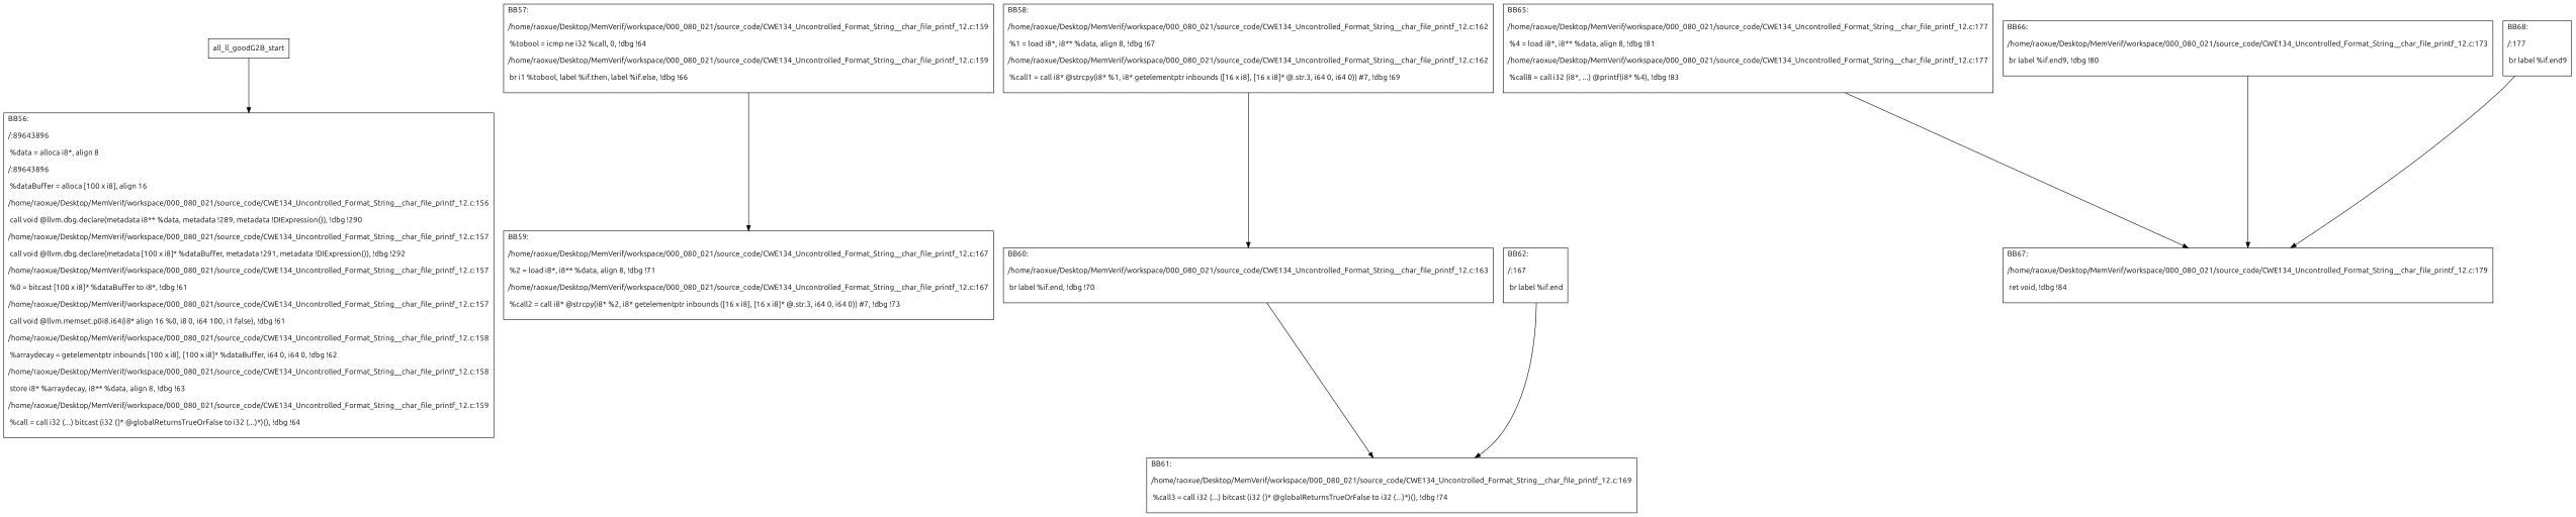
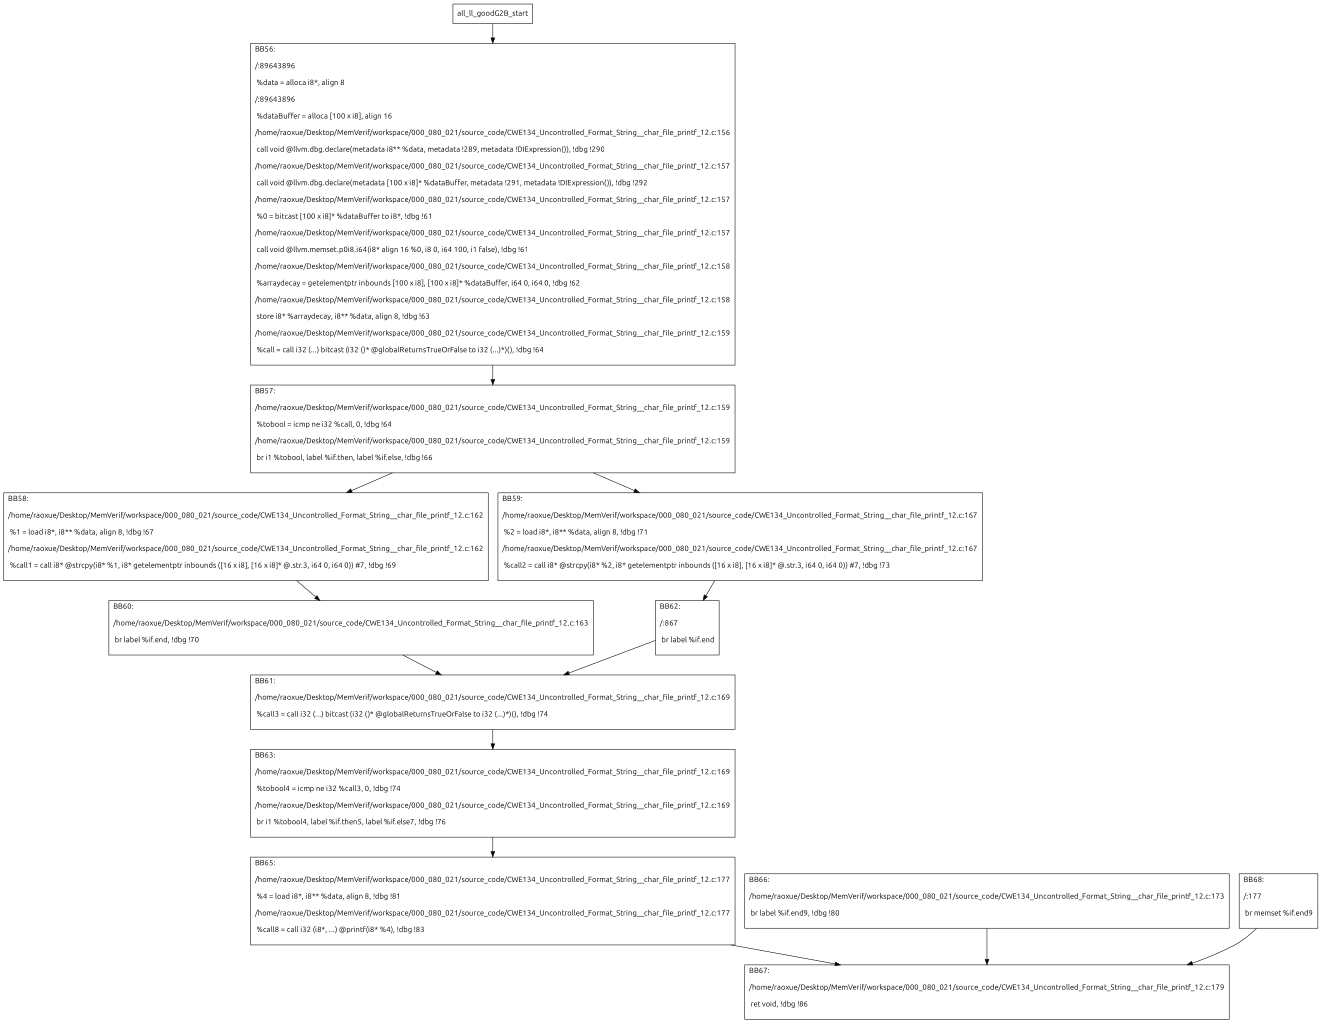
  digraph {
    fontname=Ubuntu
    node [fontname=Ubuntu shape=record]
    edge [fontname=Ubuntu]
    n1 [label="{all_ll_goodG2B_start}"]
    n2 [label="{BB56:\l\l/:89643896\l\n  %data = alloca i8*, align 8\l\n/:89643896\l\n  %dataBuffer = alloca [100 x i8], align 16\l\n/home/raoxue/Desktop/MemVerif/workspace/000_080_021/source_code/CWE134_Uncontrolled_Format_String__char_file_printf_12.c:156\l\n  call void @llvm.dbg.declare(metadata i8** %data, metadata !289, metadata !DIExpression()), !dbg !290\l\n/home/raoxue/Desktop/MemVerif/workspace/000_080_021/source_code/CWE134_Uncontrolled_Format_String__char_file_printf_12.c:157\l\n  call void @llvm.dbg.declare(metadata [100 x i8]* %dataBuffer, metadata !291, metadata !DIExpression()), !dbg !292\l\n/home/raoxue/Desktop/MemVerif/workspace/000_080_021/source_code/CWE134_Uncontrolled_Format_String__char_file_printf_12.c:157\l\n  %0 = bitcast [100 x i8]* %dataBuffer to i8*, !dbg !61\l\n/home/raoxue/Desktop/MemVerif/workspace/000_080_021/source_code/CWE134_Uncontrolled_Format_String__char_file_printf_12.c:157\l\n  call void @llvm.memset.p0i8.i64(i8* align 16 %0, i8 0, i64 100, i1 false), !dbg !61\l\n/home/raoxue/Desktop/MemVerif/workspace/000_080_021/source_code/CWE134_Uncontrolled_Format_String__char_file_printf_12.c:158\l\n  %arraydecay = getelementptr inbounds [100 x i8], [100 x i8]* %dataBuffer, i64 0, i64 0, !dbg !62\l\n/home/raoxue/Desktop/MemVerif/workspace/000_080_021/source_code/CWE134_Uncontrolled_Format_String__char_file_printf_12.c:158\l\n  store i8* %arraydecay, i8** %data, align 8, !dbg !63\l\n/home/raoxue/Desktop/MemVerif/workspace/000_080_021/source_code/CWE134_Uncontrolled_Format_String__char_file_printf_12.c:159\l\n  %call = call i32 (...) bitcast (i32 ()* @globalReturnsTrueOrFalse to i32 (...)*)(), !dbg !64\l\n}"]
    n3 [label="{BB57:\l\l/home/raoxue/Desktop/MemVerif/workspace/000_080_021/source_code/CWE134_Uncontrolled_Format_String__char_file_printf_12.c:159\l\n  %tobool = icmp ne i32 %call, 0, !dbg !64\l\n/home/raoxue/Desktop/MemVerif/workspace/000_080_021/source_code/CWE134_Uncontrolled_Format_String__char_file_printf_12.c:159\l\n  br i1 %tobool, label %if.then, label %if.else, !dbg !66\l\n}"]
    n4 [label="{BB58:\l\l/home/raoxue/Desktop/MemVerif/workspace/000_080_021/source_code/CWE134_Uncontrolled_Format_String__char_file_printf_12.c:162\l\n  %1 = load i8*, i8** %data, align 8, !dbg !67\l\n/home/raoxue/Desktop/MemVerif/workspace/000_080_021/source_code/CWE134_Uncontrolled_Format_String__char_file_printf_12.c:162\l\n  %call1 = call i8* @strcpy(i8* %1, i8* getelementptr inbounds ([16 x i8], [16 x i8]* @.str.3, i64 0, i64 0)) #7, !dbg !69\l\n}"]
    n5 [label="{BB59:\l\l/home/raoxue/Desktop/MemVerif/workspace/000_080_021/source_code/CWE134_Uncontrolled_Format_String__char_file_printf_12.c:167\l\n  %2 = load i8*, i8** %data, align 8, !dbg !71\l\n/home/raoxue/Desktop/MemVerif/workspace/000_080_021/source_code/CWE134_Uncontrolled_Format_String__char_file_printf_12.c:167\l\n  %call2 = call i8* @strcpy(i8* %2, i8* getelementptr inbounds ([16 x i8], [16 x i8]* @.str.3, i64 0, i64 0)) #7, !dbg !73\l\n}"]
    n6 [label="{BB60:\l\l/home/raoxue/Desktop/MemVerif/workspace/000_080_021/source_code/CWE134_Uncontrolled_Format_String__char_file_printf_12.c:163\l\n  br label %if.end, !dbg !70\l\n}"]
-   n7 [label="{BB62:\l\l/:167\l\n  br label %if.end\l\n}"]
+   n7 [label="{BB62:\l\l/:867\l\n  br label %if.end\l\n}"]
    n8 [label="{BB61:\l\l/home/raoxue/Desktop/MemVerif/workspace/000_080_021/source_code/CWE134_Uncontrolled_Format_String__char_file_printf_12.c:169\l\n  %call3 = call i32 (...) bitcast (i32 ()* @globalReturnsTrueOrFalse to i32 (...)*)(), !dbg !74\l\n}"]
+   n9 [label="{BB63:\l\l/home/raoxue/Desktop/MemVerif/workspace/000_080_021/source_code/CWE134_Uncontrolled_Format_String__char_file_printf_12.c:169\l\n  %tobool4 = icmp ne i32 %call3, 0, !dbg !74\l\n/home/raoxue/Desktop/MemVerif/workspace/000_080_021/source_code/CWE134_Uncontrolled_Format_String__char_file_printf_12.c:169\l\n  br i1 %tobool4, label %if.then5, label %if.else7, !dbg !76\l\n}"]
    n10 [label="{BB65:\l\l/home/raoxue/Desktop/MemVerif/workspace/000_080_021/source_code/CWE134_Uncontrolled_Format_String__char_file_printf_12.c:177\l\n  %4 = load i8*, i8** %data, align 8, !dbg !81\l\n/home/raoxue/Desktop/MemVerif/workspace/000_080_021/source_code/CWE134_Uncontrolled_Format_String__char_file_printf_12.c:177\l\n  %call8 = call i32 (i8*, ...) @printf(i8* %4), !dbg !83\l\n}"]
-   n11 [label="{BB67:\l\l/home/raoxue/Desktop/MemVerif/workspace/000_080_021/source_code/CWE134_Uncontrolled_Format_String__char_file_printf_12.c:179\l\n  ret void, !dbg !84\l\n}"]
+   n11 [label="{BB67:\l\l/home/raoxue/Desktop/MemVerif/workspace/000_080_021/source_code/CWE134_Uncontrolled_Format_String__char_file_printf_12.c:179\l\n  ret void, !dbg !86\l\n}"]
    n12 [label="{BB66:\l\l/home/raoxue/Desktop/MemVerif/workspace/000_080_021/source_code/CWE134_Uncontrolled_Format_String__char_file_printf_12.c:173\l\n  br label %if.end9, !dbg !80\l\n}"]
-   n13 [label="{BB68:\l\l/:177\l\n  br label %if.end9\l\n}"]
+   n13 [label="{BB68:\l\l/:177\l\n  br memset %if.end9\l\n}"]
    n1 -> n2
+   n2 -> n3
+   n3 -> n4
    n3 -> n5
    n4 -> n6
+   n5 -> n7
    n6 -> n8
    n7 -> n8
+   n8 -> n9
+   n9 -> n10
    n10 -> n11
    n12 -> n11
    n13 -> n11
  }
